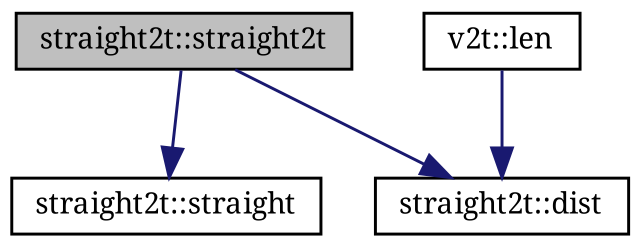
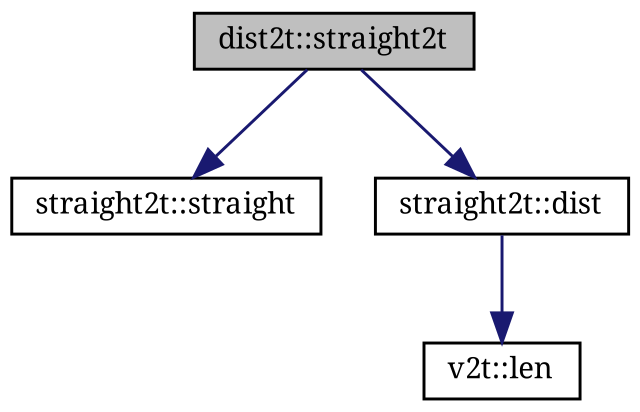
  digraph {
    fontname="Noto Serif"
    rankdir=TB
    node [color=black fillcolor=white fontname="Noto Serif" fontsize=10 shape=record style=filled]
    edge [color=midnightblue fontname="Noto Serif" fontsize=10 labelfontname=Helvetica labelfontsize=10 style=solid]
-   n1 [fillcolor=grey75 fontcolor=black height=0.2 label="straight2t::straight2t" width=0.4]
+   n1 [fillcolor=grey75 fontcolor=black height=0.2 label="dist2t::straight2t" width=0.4]
    n2 [height=0.2 label="straight2t::straight" width=0.4]
    n3 [height=0.2 label="straight2t::dist" width=0.4]
    n4 [height=0.2 label="v2t::len" width=0.4]
    n1 -> n2
    n1 -> n3
-   n4 -> n3
+   n3 -> n4
  }
